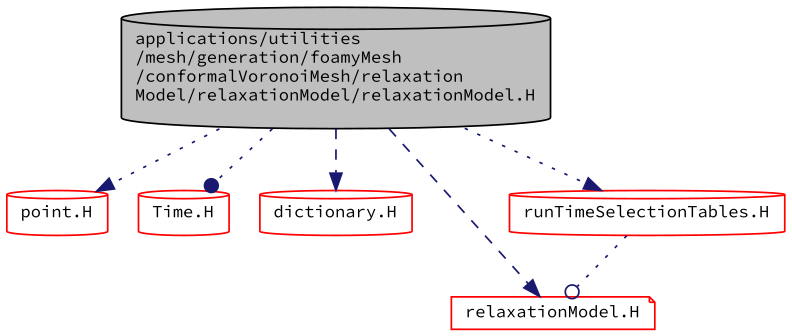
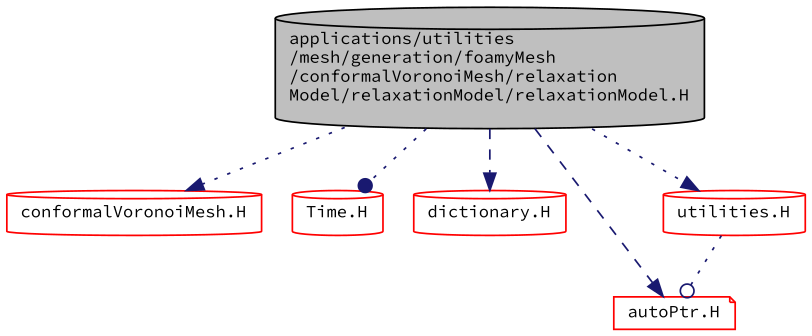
  digraph {
    fontname="Source Code Pro"
    node [color=red fontname="Source Code Pro" fontsize=10 shape=cylinder]
    edge [arrowhead=normal color=midnightblue fontname="Source Code Pro" fontsize=10 labelfontname=Helvetica labelfontsize=10 style=dotted]
    n1 [color=black fillcolor=grey75 fontcolor=black height=0.2 label="applications/utilities\l/mesh/generation/foamyMesh\l/conformalVoronoiMesh/relaxation\lModel/relaxationModel/relaxationModel.H" style=filled width=0.4]
-   n2 [height=0.2 label="point.H" width=0.4]
+   n2 [height=0.2 label="conformalVoronoiMesh.H" width=0.4]
    n3 [height=0.2 label="Time.H" width=0.4]
    n4 [height=0.2 label="dictionary.H" width=0.4]
-   n5 [height=0.2 label="relaxationModel.H" shape=note width=0.4]
-   n6 [height=0.2 label="runTimeSelectionTables.H" width=0.4]
+   n5 [height=0.2 label="autoPtr.H" shape=note width=0.4]
+   n6 [height=0.2 label="utilities.H" width=0.4]
    n1 -> n2
    n1 -> n3 [arrowhead=dot]
    n1 -> n4 [style=dashed]
    n1 -> n5 [style=dashed]
    n1 -> n6
    n6 -> n5 [arrowhead=odot]
  }
